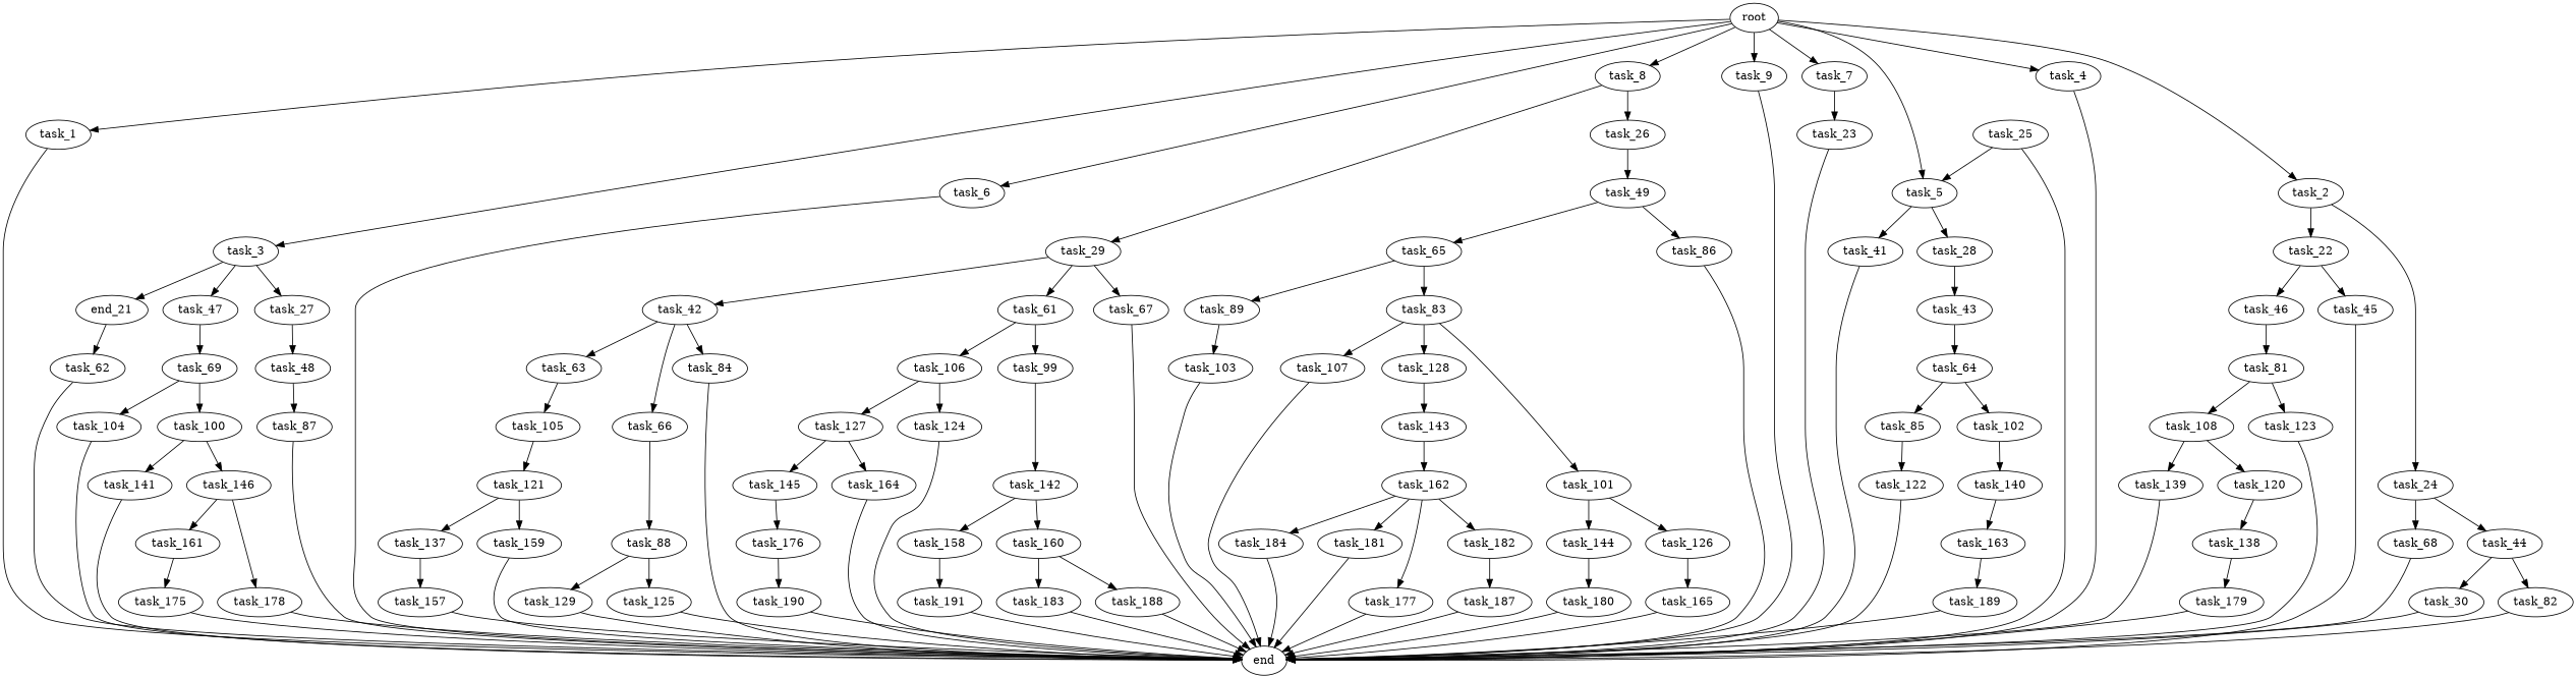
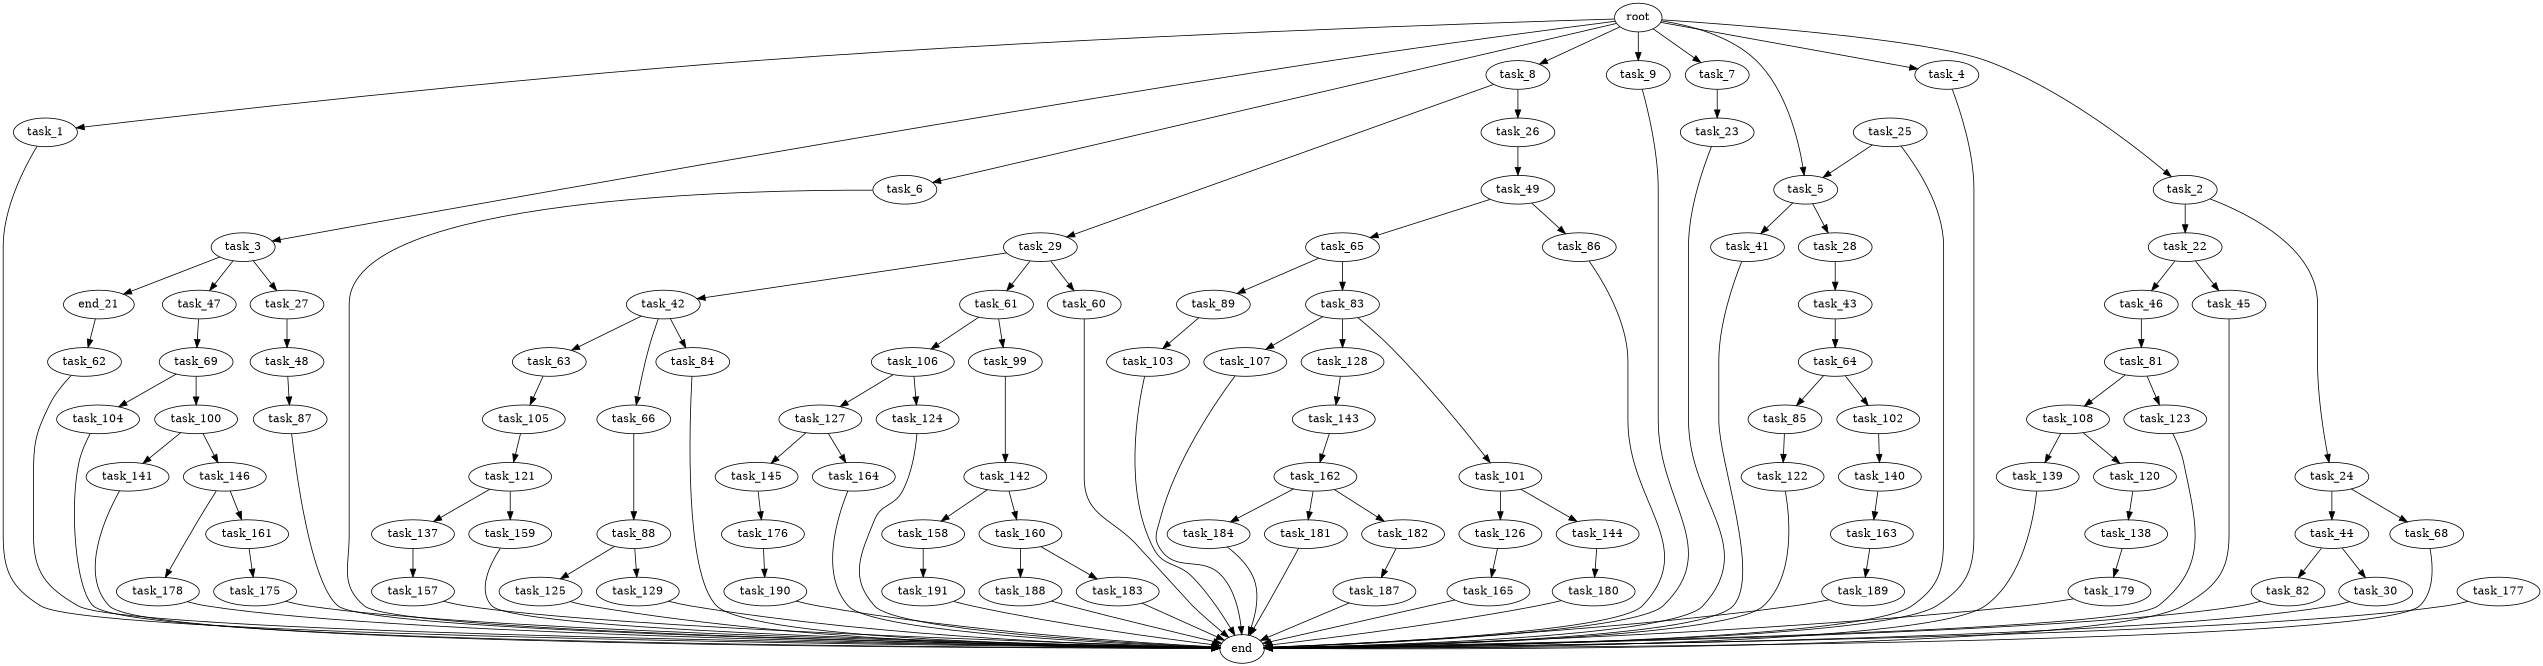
  digraph {
    task_100
    task_141
    task_146
    end
    task_161
    task_178
    task_180
    task_101
    task_144
    task_126
    task_165
    task_47
    task_69
    task_104
    task_62
    task_157
    task_41
    task_106
    task_127
    task_124
    task_164
    task_145
    task_177
    task_22
    task_46
    task_45
    task_81
    task_102
    task_140
    task_163
    task_159
    task_123
    task_24
    task_68
    task_44
    task_82
    n37 [label=task_30]
    task_27
    task_48
    task_87
    task_138
    task_179
    task_143
    task_162
    task_182
    task_184
    task_181
    task_122
    task_1
    task_66
    task_88
    task_125
    task_129
    task_61
    task_99
    task_142
    task_3
    n58 [label=end_21]
    task_6
    task_175
    task_85
    task_160
    task_183
    task_188
    task_26
    task_49
    task_65
    task_86
    task_8
    task_29
-   task_67
+   task_67 [label=task_60]
    task_42
    task_25
    task_5
    task_176
    task_190
    task_108
    task_187
    task_9
    task_84
    task_63
    task_89
    task_103
    task_64
    task_83
    task_107
    task_128
    task_191
    task_120
    task_139
    task_158
    task_105
    task_121
    task_137
    task_28
    task_43
    task_189
    task_7
    task_23
    root
    task_4
    task_2
    task_100 -> task_141
    task_100 -> task_146
    task_141 -> end
    task_146 -> task_161
    task_146 -> task_178
    task_161 -> task_175
    task_178 -> end
    task_180 -> end
    task_101 -> task_144
    task_101 -> task_126
    task_144 -> task_180
    task_126 -> task_165
    task_165 -> end
    task_47 -> task_69
    task_69 -> task_100
    task_69 -> task_104
    task_104 -> end
    task_62 -> end
    task_157 -> end
    task_41 -> end
    task_106 -> task_127
    task_106 -> task_124
    task_127 -> task_164
    task_127 -> task_145
    task_124 -> end
    task_164 -> end
    task_145 -> task_176
    task_177 -> end
    task_22 -> task_46
    task_22 -> task_45
    task_46 -> task_81
    task_45 -> end
    task_81 -> task_123
    task_81 -> task_108
    task_102 -> task_140
    task_140 -> task_163
    task_163 -> task_189
    task_159 -> end
    task_123 -> end
    task_24 -> task_68
    task_24 -> task_44
    task_68 -> end
    task_44 -> task_82
    task_44 -> n37
    task_82 -> end
    n37 -> end
    task_27 -> task_48
    task_48 -> task_87
    task_87 -> end
    task_138 -> task_179
    task_179 -> end
    task_143 -> task_162
-   task_162 -> task_177
    task_162 -> task_182
    task_162 -> task_184
    task_162 -> task_181
    task_182 -> task_187
    task_184 -> end
    task_181 -> end
    task_122 -> end
    task_1 -> end
    task_66 -> task_88
    task_88 -> task_125
    task_88 -> task_129
    task_125 -> end
    task_129 -> end
    task_61 -> task_106
    task_61 -> task_99
    task_99 -> task_142
    task_142 -> task_160
    task_142 -> task_158
    task_3 -> task_47
    task_3 -> task_27
    task_3 -> n58
    n58 -> task_62
    task_6 -> end
    task_175 -> end
    task_85 -> task_122
    task_160 -> task_183
    task_160 -> task_188
    task_183 -> end
    task_188 -> end
    task_26 -> task_49
    task_49 -> task_65
    task_49 -> task_86
    task_65 -> task_89
    task_65 -> task_83
    task_86 -> end
    task_8 -> task_26
    task_8 -> task_29
    task_29 -> task_61
    task_29 -> task_67
    task_29 -> task_42
    task_67 -> end
    task_42 -> task_66
    task_42 -> task_84
    task_42 -> task_63
    task_25 -> end
    task_25 -> task_5
    task_5 -> task_41
    task_5 -> task_28
    task_176 -> task_190
    task_190 -> end
    task_108 -> task_120
    task_108 -> task_139
    task_187 -> end
    task_9 -> end
    task_84 -> end
    task_63 -> task_105
    task_89 -> task_103
    task_103 -> end
    task_64 -> task_102
    task_64 -> task_85
    task_83 -> task_101
    task_83 -> task_107
    task_83 -> task_128
    task_107 -> end
    task_128 -> task_143
    task_191 -> end
    task_120 -> task_138
    task_139 -> end
    task_158 -> task_191
    task_105 -> task_121
    task_121 -> task_159
    task_121 -> task_137
    task_137 -> task_157
    task_28 -> task_43
    task_43 -> task_64
    task_189 -> end
    task_7 -> task_23
    task_23 -> end
    root -> task_1
    root -> task_3
    root -> task_6
    root -> task_8
    root -> task_5
    root -> task_9
    root -> task_7
    root -> task_4
    root -> task_2
    task_4 -> end
    task_2 -> task_22
    task_2 -> task_24
  }
